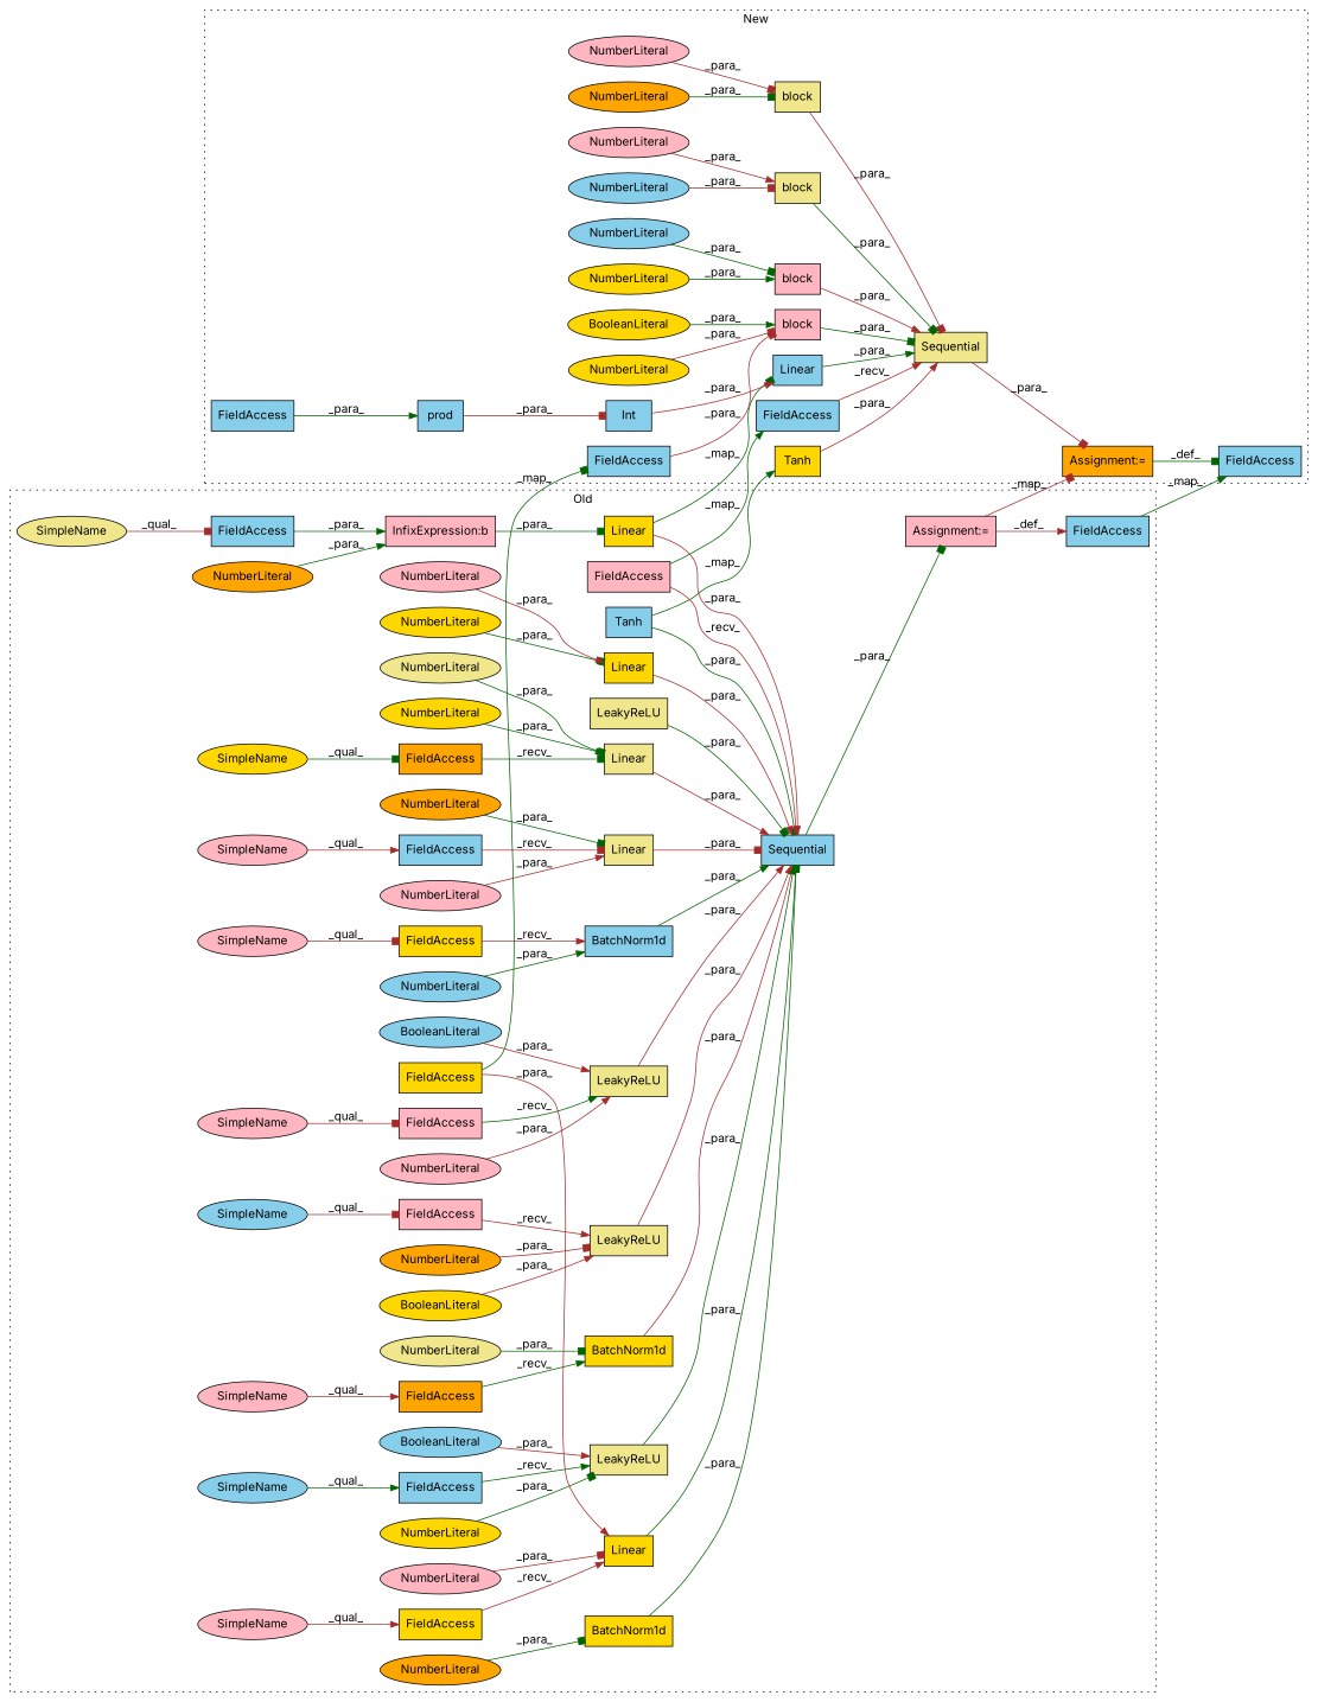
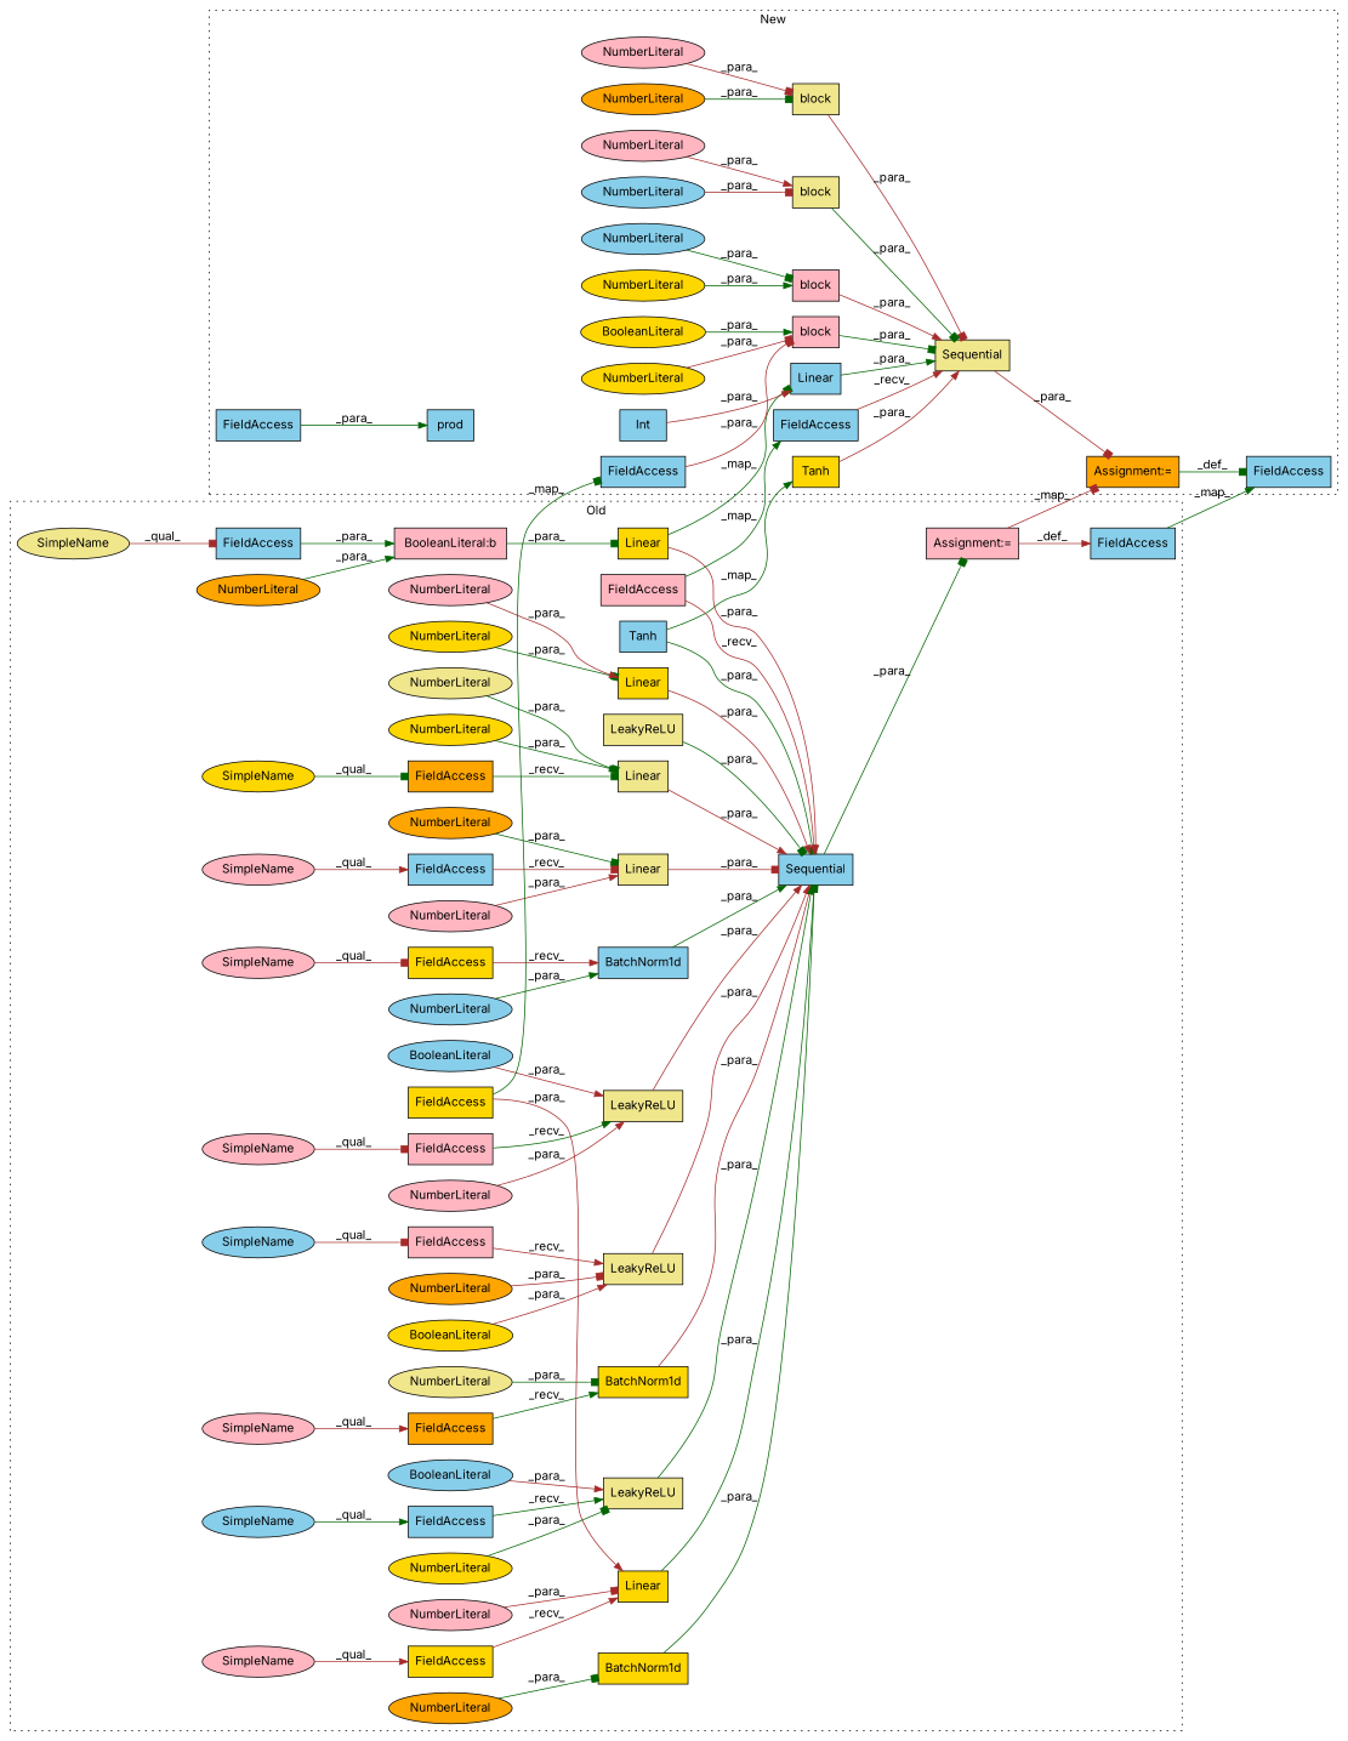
  digraph {
    fontname=Inter
    rankdir=LR
    node [a=32 fillcolor=skyblue fontname=Inter l=3 s=2177 shape=box style=filled]
    edge [arrowhead=normal color=brown fontname=Inter]
    n1 [l="12,1" label=BatchNorm1d s="2245,2260"]
    n2 [a=34 label=NumberLiteral s=2257 shape=ellipse]
    n3 [l="11,1" label=Sequential s="2135,2507"]
-   n4 [a=27 fillcolor=lightpink label="InfixExpression:b" s=2486]
+   n4 [a=27 fillcolor=lightpink label="BooleanLiteral:b" s=2486]
    n5 [a=34 fillcolor=orange l=1 label=NumberLiteral s=2489 shape=ellipse]
    n6 [l=6 label=Tanh s=2501]
    n7 [fillcolor=gold l="7,1" label=Linear s="2155,2180"]
    n8 [a=34 fillcolor=lightpink label=NumberLiteral shape=ellipse]
    n9 [fillcolor=gold l="7,1" label=Linear s="2380,2395"]
    n10 [a=34 fillcolor=gold l=4 label=NumberLiteral s=2391 shape=ellipse]
    n11 [a=34 fillcolor=lightpink label=NumberLiteral s=2387 shape=ellipse]
    n12 [fillcolor=khaki l="7,1" label=Linear s="2300,2314"]
    n13 [a=34 fillcolor=khaki label=NumberLiteral s=2307 shape=ellipse]
    n14 [a=34 fillcolor=gold label=NumberLiteral s=2311 shape=ellipse]
    n15 [fillcolor=khaki l="7,1" label=Linear s="2220,2234"]
    n16 [a=34 fillcolor=lightpink label=NumberLiteral s=2227 shape=ellipse]
    n17 [a=34 fillcolor=orange label=NumberLiteral s=2231 shape=ellipse]
    n18 [a=22 l=12 label=FieldAccess s=2474]
    n19 [a=7 fillcolor=lightpink l=1 label="Assignment:=" s=2125]
    n20 [a=22 fillcolor=orange l=8 label=FieldAccess s=2291]
    n21 [a=22 fillcolor=lightpink l=8 label=FieldAccess s=2262]
    n22 [a=22 fillcolor=lightpink l=8 label=FieldAccess s=2342]
    n23 [a=22 fillcolor=orange l=8 label=FieldAccess s=2316]
    n24 [a=22 l=8 label=FieldAccess s=2211]
    n25 [a=22 fillcolor=gold l=8 label=FieldAccess s=2236]
    n26 [a=22 fillcolor=gold l=8 label=FieldAccess s=2146]
    n27 [a=22 l=8 label=FieldAccess s=2182]
    n28 [fillcolor=khaki l="10,1" label=LeakyReLU s="2433,2451"]
    n29 [fillcolor=gold l="12,1" label=BatchNorm1d s="2325,2340"]
    n30 [a=34 fillcolor=khaki label=NumberLiteral s=2337 shape=ellipse]
    n31 [fillcolor=khaki l="10,1" label=LeakyReLU s="2271,2289"]
    n32 [a=34 fillcolor=lightpink label=NumberLiteral s=2281 shape=ellipse]
    n33 [a=9 l=4 label=BooleanLiteral s=2285 shape=ellipse]
    n34 [fillcolor=khaki l="10,1" label=LeakyReLU s="2351,2369"]
    n35 [a=34 fillcolor=orange label=NumberLiteral s=2361 shape=ellipse]
    n36 [a=9 fillcolor=gold l=4 label=BooleanLiteral s=2365 shape=ellipse]
    n37 [fillcolor=khaki l="10,1" label=LeakyReLU s="2191,2209"]
    n38 [a=34 fillcolor=gold label=NumberLiteral s=2201 shape=ellipse]
    n39 [a=9 l=4 label=BooleanLiteral s=2205 shape=ellipse]
    n40 [a=22 l=10 label=FieldAccess s=2115]
    n41 [fillcolor=gold l="7,1" label=Linear s="2462,2490"]
    n42 [a=22 fillcolor=gold l=14 label=FieldAccess s=2162]
    n43 [fillcolor=gold l="12,1" label=BatchNorm1d s="2406,2422"]
    n44 [a=34 fillcolor=orange l=4 label=NumberLiteral s=2418 shape=ellipse]
    n45 [a=22 fillcolor=lightpink l=8 label=FieldAccess s=2126]
    n46 [a=42 fillcolor=khaki label=SimpleName s=2474 shape=ellipse]
    n47 [a=42 l=5 label=SimpleName s=2342 shape=ellipse]
    n48 [a=42 fillcolor=lightpink l=5 label=SimpleName s=2211 shape=ellipse]
    n49 [a=42 fillcolor=gold l=5 label=SimpleName s=2291 shape=ellipse]
    n50 [a=42 fillcolor=lightpink l=5 label=SimpleName s=2316 shape=ellipse]
    n51 [a=42 fillcolor=lightpink l=5 label=SimpleName s=2236 shape=ellipse]
    n52 [a=42 l=5 label=SimpleName s=2182 shape=ellipse]
    n53 [a=42 fillcolor=lightpink l=5 label=SimpleName s=2146 shape=ellipse]
    n54 [a=42 fillcolor=lightpink l=5 label=SimpleName s=2262 shape=ellipse]
    n55 [fillcolor=khaki l="6,1" label=block s="2259,2273"]
    n56 [a=34 fillcolor=orange label=NumberLiteral s=2265 shape=ellipse]
    n57 [a=34 fillcolor=lightpink l=4 label=NumberLiteral s=2269 shape=ellipse]
    n58 [fillcolor=khaki l="11,1" label=Sequential s="2186,2339"]
    n59 [fillcolor=gold l=6 label=Tanh s=2333]
    n60 [l="5,1" label=prod s="2306,2320"]
    n61 [l="4,1" label=Int s="2296,2321"]
    n62 [a=22 l=9 label=FieldAccess s=2311]
    n63 [a=7 fillcolor=orange l=1 label="Assignment:=" s=2176]
    n64 [fillcolor=khaki l="6,1" label=block s="2229,2242"]
    n65 [a=34 label=NumberLiteral s=2235 shape=ellipse]
    n66 [a=34 fillcolor=lightpink label=NumberLiteral s=2239 shape=ellipse]
    n67 [fillcolor=lightpink l="6,1" label=block s="2244,2257"]
    n68 [a=34 fillcolor=gold label=NumberLiteral s=2254 shape=ellipse]
    n69 [a=34 label=NumberLiteral s=2250 shape=ellipse]
    n70 [fillcolor=lightpink l="6,1" label=block s="2197,2227"]
    n71 [a=34 fillcolor=gold label=NumberLiteral s=2218 shape=ellipse]
    n72 [a=22 l=10 label=FieldAccess s=2166]
    n73 [l="7,1" label=Linear s="2284,2322"]
    n74 [a=22 l=14 label=FieldAccess s=2203]
    n75 [a=22 l=8 label=FieldAccess]
    n76 [a=9 fillcolor=gold l=5 label=BooleanLiteral s=2222 shape=ellipse]
    subgraph cluster_1 {
      label=Old
      style=dotted
      n1
      n2
      n3
      n4
      n5
      n6
      n7
      n8
      n9
      n10
      n11
      n12
      n13
      n14
      n15
      n16
      n17
      n18
      n19
      n20
      n21
      n22
      n23
      n24
      n25
      n26
      n27
      n28
      n29
      n30
      n31
      n32
      n33
      n34
      n35
      n36
      n37
      n38
      n39
      n40
      n41
      n42
      n43
      n44
      n45
      n46
      n47
      n48
      n49
      n50
      n51
      n52
      n53
      n54
    }
    subgraph cluster_2 {
      label=New
      style=dotted
      n55
      n56
      n57
      n58
      n59
      n60
      n61
      n62
      n63
      n64
      n65
      n66
      n67
      n68
      n69
      n70
      n71
      n72
      n73
      n74
      n75
      n76
    }
    n1 -> n3 [color=darkgreen label=_para_]
    n2 -> n1 [color=darkgreen label=_para_]
    n3 -> n19 [arrowhead=box color=darkgreen label=_para_]
    n4 -> n41 [arrowhead=box color=darkgreen label=_para_]
    n5 -> n4 [color=darkgreen label=_para_]
    n6 -> n3 [arrowhead=box color=darkgreen label=_para_]
    n6 -> n59 [color=darkgreen label=_map_]
    n7 -> n3 [arrowhead=box color=darkgreen label=_para_]
    n8 -> n7 [arrowhead=box label=_para_]
    n9 -> n3 [label=_para_]
    n10 -> n9 [arrowhead=box color=darkgreen label=_para_]
    n11 -> n9 [label=_para_]
    n12 -> n3 [label=_para_]
    n13 -> n12 [arrowhead=box color=darkgreen label=_para_]
    n14 -> n12 [color=darkgreen label=_para_]
    n15 -> n3 [arrowhead=box label=_para_]
    n16 -> n15 [label=_para_]
    n17 -> n15 [arrowhead=box color=darkgreen label=_para_]
    n18 -> n4 [color=darkgreen label=_para_]
    n19 -> n40 [label=_def_]
    n19 -> n63 [arrowhead=box label=_map_]
    n20 -> n12 [arrowhead=box color=darkgreen label=_recv_]
    n21 -> n31 [color=darkgreen label=_recv_]
    n22 -> n34 [label=_recv_]
    n23 -> n29 [color=darkgreen label=_recv_]
    n24 -> n15 [arrowhead=box label=_recv_]
    n25 -> n1 [label=_recv_]
    n26 -> n7 [label=_recv_]
    n27 -> n37 [color=darkgreen label=_recv_]
    n28 -> n3 [arrowhead=box color=darkgreen label=_para_]
    n29 -> n3 [label=_para_]
    n30 -> n29 [arrowhead=box color=darkgreen label=_para_]
    n31 -> n3 [label=_para_]
    n32 -> n31 [label=_para_]
    n33 -> n31 [label=_para_]
    n34 -> n3 [label=_para_]
    n35 -> n34 [arrowhead=box label=_para_]
    n36 -> n34 [label=_para_]
    n37 -> n3 [color=darkgreen label=_para_]
    n38 -> n37 [arrowhead=box color=darkgreen label=_para_]
    n39 -> n37 [label=_para_]
    n40 -> n72 [color=darkgreen label=_map_]
    n41 -> n3 [label=_para_]
    n41 -> n73 [arrowhead=box color=darkgreen label=_map_]
    n42 -> n7 [label=_para_]
    n42 -> n74 [arrowhead=box color=darkgreen label=_map_]
    n43 -> n3 [arrowhead=box color=darkgreen label=_para_]
    n44 -> n43 [arrowhead=box color=darkgreen label=_para_]
    n45 -> n3 [label=_recv_]
    n45 -> n75 [color=darkgreen label=_map_]
    n46 -> n18 [arrowhead=box label=_qual_]
    n47 -> n22 [arrowhead=box label=_qual_]
    n48 -> n24 [label=_qual_]
    n49 -> n20 [arrowhead=box color=darkgreen label=_qual_]
    n50 -> n23 [label=_qual_]
    n51 -> n25 [arrowhead=box label=_qual_]
    n52 -> n27 [color=darkgreen label=_qual_]
    n53 -> n26 [label=_qual_]
    n54 -> n21 [arrowhead=box label=_qual_]
    n55 -> n58 [arrowhead=box label=_para_]
    n56 -> n55 [arrowhead=box color=darkgreen label=_para_]
    n57 -> n55 [arrowhead=box label=_para_]
    n58 -> n63 [arrowhead=box label=_para_]
    n59 -> n58 [label=_para_]
-   n60 -> n61 [arrowhead=box label=_para_]
    n61 -> n73 [label=_para_]
    n62 -> n60 [color=darkgreen label=_para_]
    n63 -> n72 [arrowhead=box color=darkgreen label=_def_]
    n64 -> n58 [arrowhead=box color=darkgreen label=_para_]
    n65 -> n64 [arrowhead=box label=_para_]
    n66 -> n64 [label=_para_]
    n67 -> n58 [label=_para_]
    n68 -> n67 [color=darkgreen label=_para_]
    n69 -> n67 [arrowhead=box color=darkgreen label=_para_]
    n70 -> n58 [arrowhead=box color=darkgreen label=_para_]
    n71 -> n70 [arrowhead=box label=_para_]
    n73 -> n58 [color=darkgreen label=_para_]
    n74 -> n70 [arrowhead=box label=_para_]
    n75 -> n58 [label=_recv_]
    n76 -> n70 [color=darkgreen label=_para_]
  }
